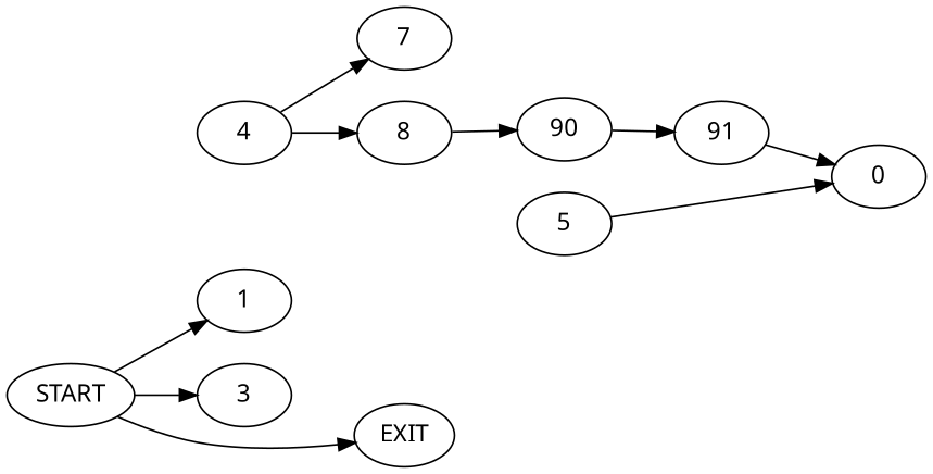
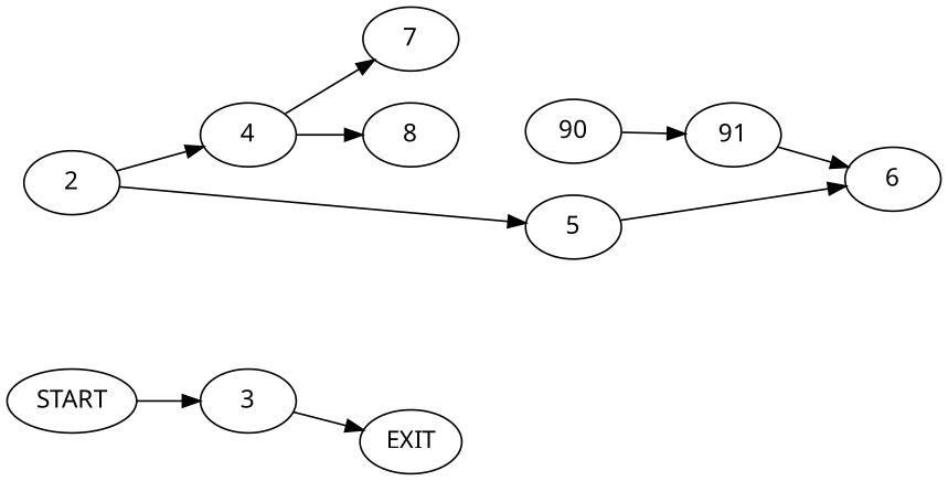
  digraph {
    fontname="Noto Sans"
    rankdir=LR
    node [fontname="Noto Sans"]
    edge [fontname="Noto Sans"]
    n1 [label=START]
-   1
    3
    n4 [label=EXIT]
+   2
    4
    5
    7
    8
-   6 [label=0]
+   6
    n11 [label=90]
    n12 [label=91]
-   n1 -> 1
    n1 -> 3
-   n1 -> n4
+   3 -> n4
+   2 -> 4
+   2 -> 5
    4 -> 7
    4 -> 8
    5 -> 6
-   8 -> n11
    n11 -> n12
    n12 -> 6
  }
